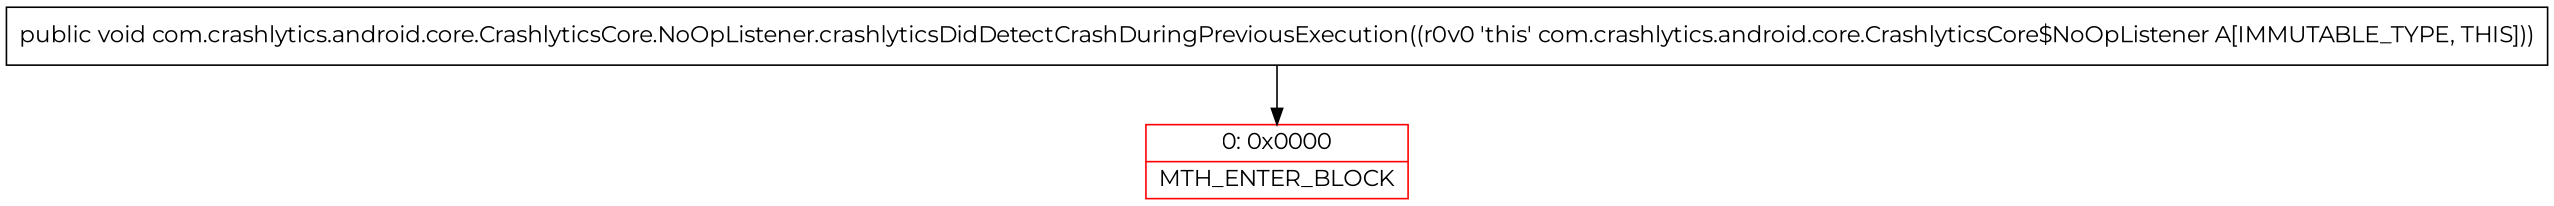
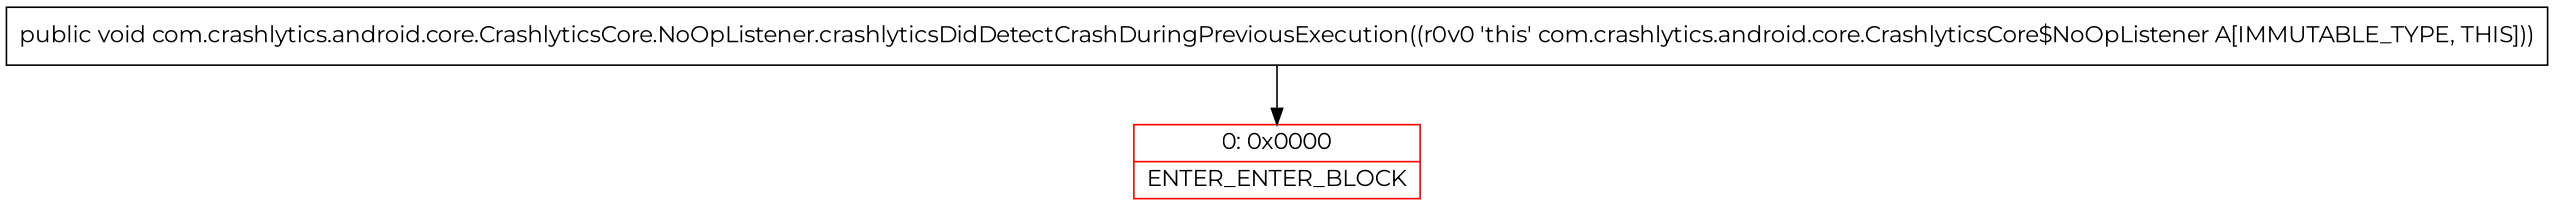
  digraph {
    fontname=Montserrat
    node [shape=record fontname=Montserrat]
-   n1 [color=red label="{0\:\ 0x0000|MTH_ENTER_BLOCK\l}"]
+   n1 [color=red label="{0\:\ 0x0000|ENTER_ENTER_BLOCK\l}"]
    n2 [label="{public void com.crashlytics.android.core.CrashlyticsCore.NoOpListener.crashlyticsDidDetectCrashDuringPreviousExecution((r0v0 'this' com.crashlytics.android.core.CrashlyticsCore$NoOpListener A[IMMUTABLE_TYPE, THIS])) }"]
    subgraph cluster_1 {
      label="R(0)"
    }
    n2 -> n1 [fontname=Montserrat]
  }
